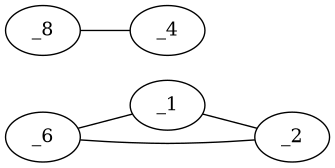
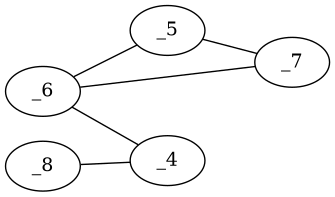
  graph {
    rankdir=LR
    n1 [label=_6 x=1.50296 y=1.77134]
-   _1 [x=2.06818 y=2.50635]
-   _2 [x=2.08319 y=0.689776]
+   _1 [x=2.06818 y=2.50635 label=_5]
+   _2 [x=2.08319 y=0.689776 label=_7]
    _4 [x=-0.00171876 y=2.76701]
    n5 [label=_8 x=0.585492 y=0.96077]
    n1 -- _1
    n1 -- _2
+   n1 -- _4
    _1 -- _2
    n5 -- _4
  }
